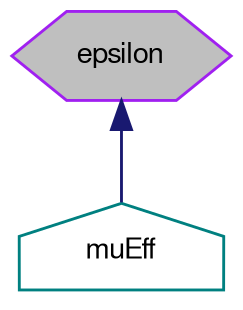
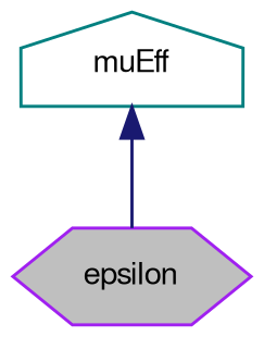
  digraph {
    rankdir=TB
    node [fontname=FreeSans fontsize=10]
    n1 [color=purple fillcolor=grey75 fontcolor=black height=0.2 label=epsilon shape=hexagon style=filled width=0.4]
    n2 [color=teal height=0.2 label=muEff shape=house width=0.4]
-   n1 -> n2 [color=midnightblue dir=back fontname=FreeSans fontsize=10 labelfontname=FreeSans labelfontsize=10 style=solid]
+   n2 -> n1 [color=midnightblue dir=back fontname=FreeSans fontsize=10 labelfontname=FreeSans labelfontsize=10 style=solid]
  }
